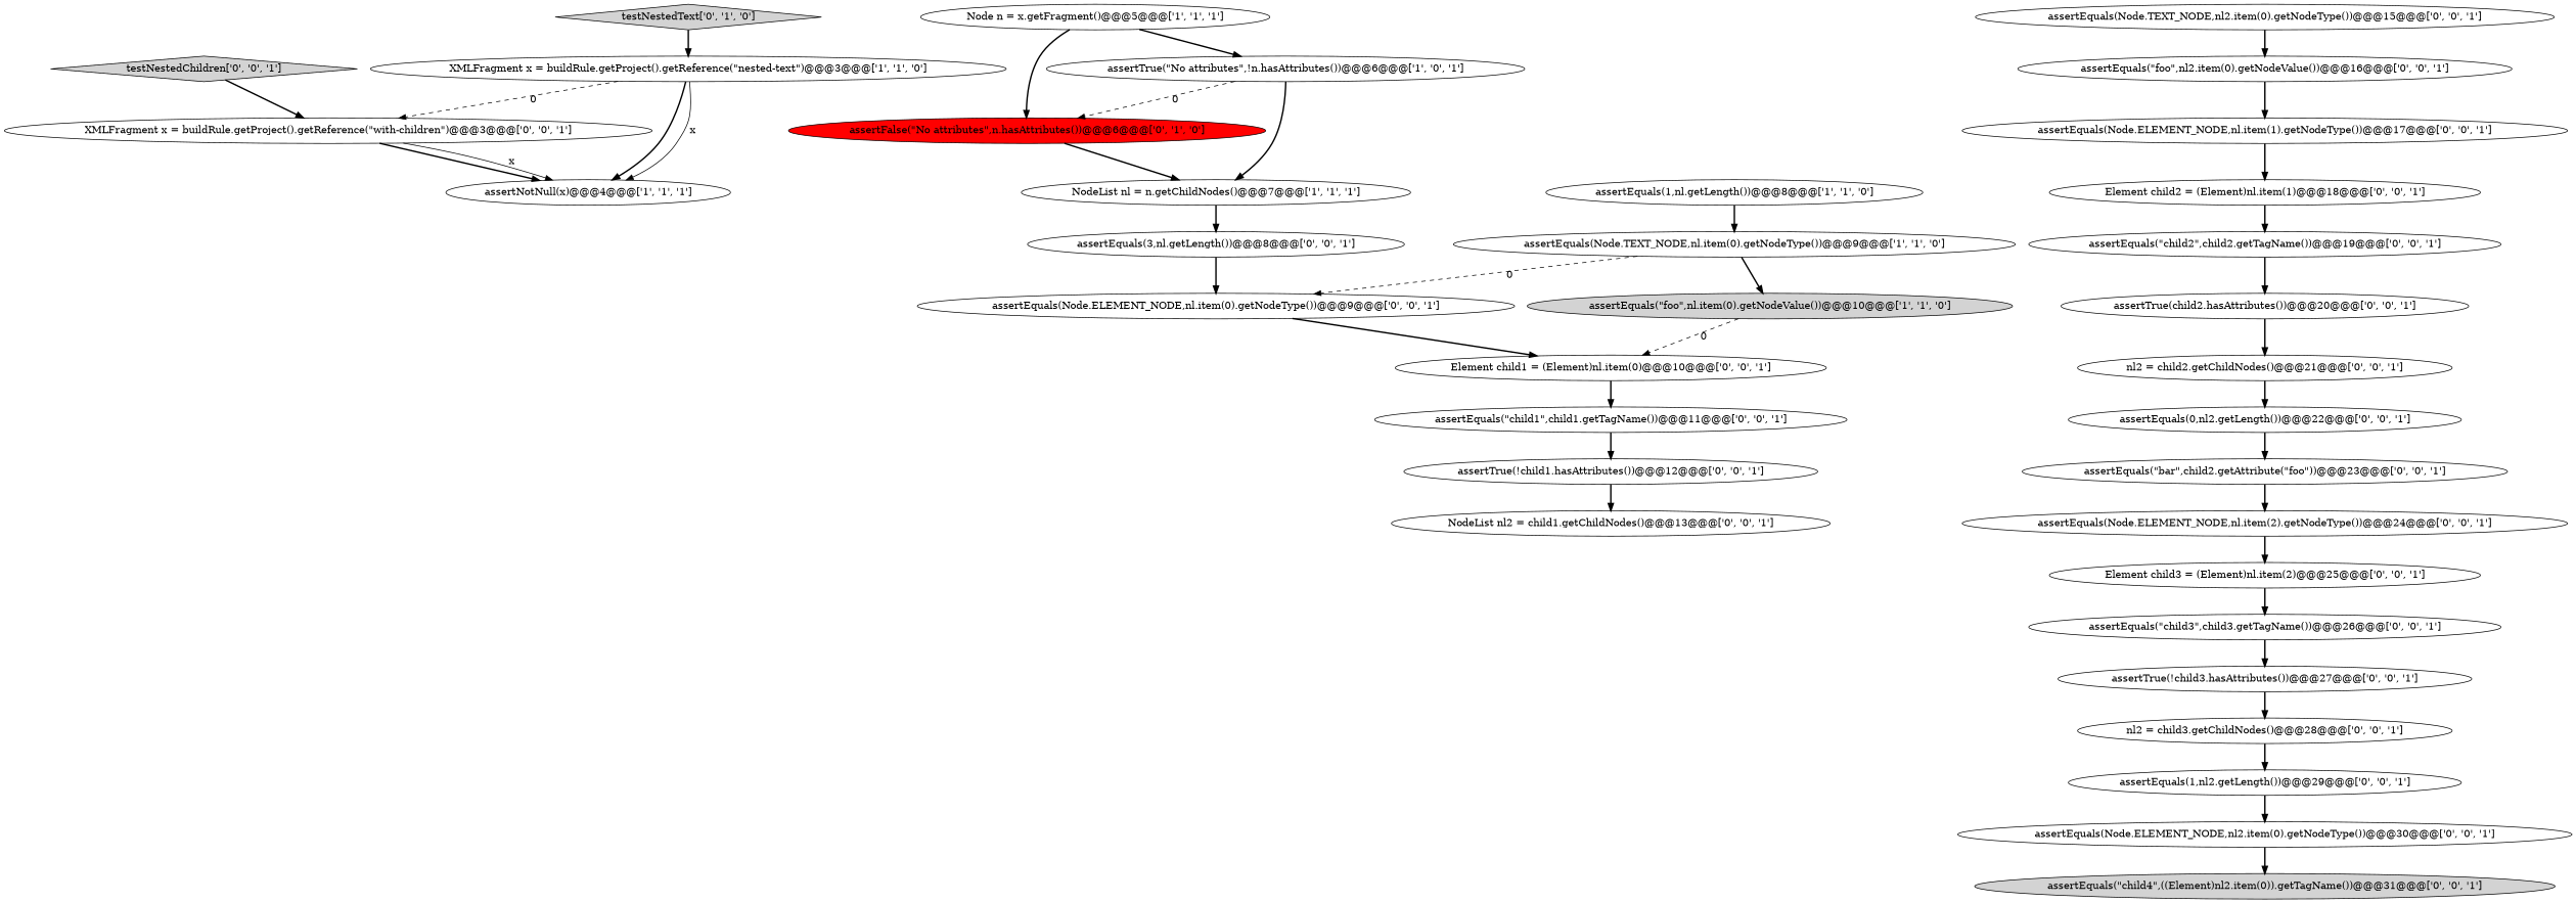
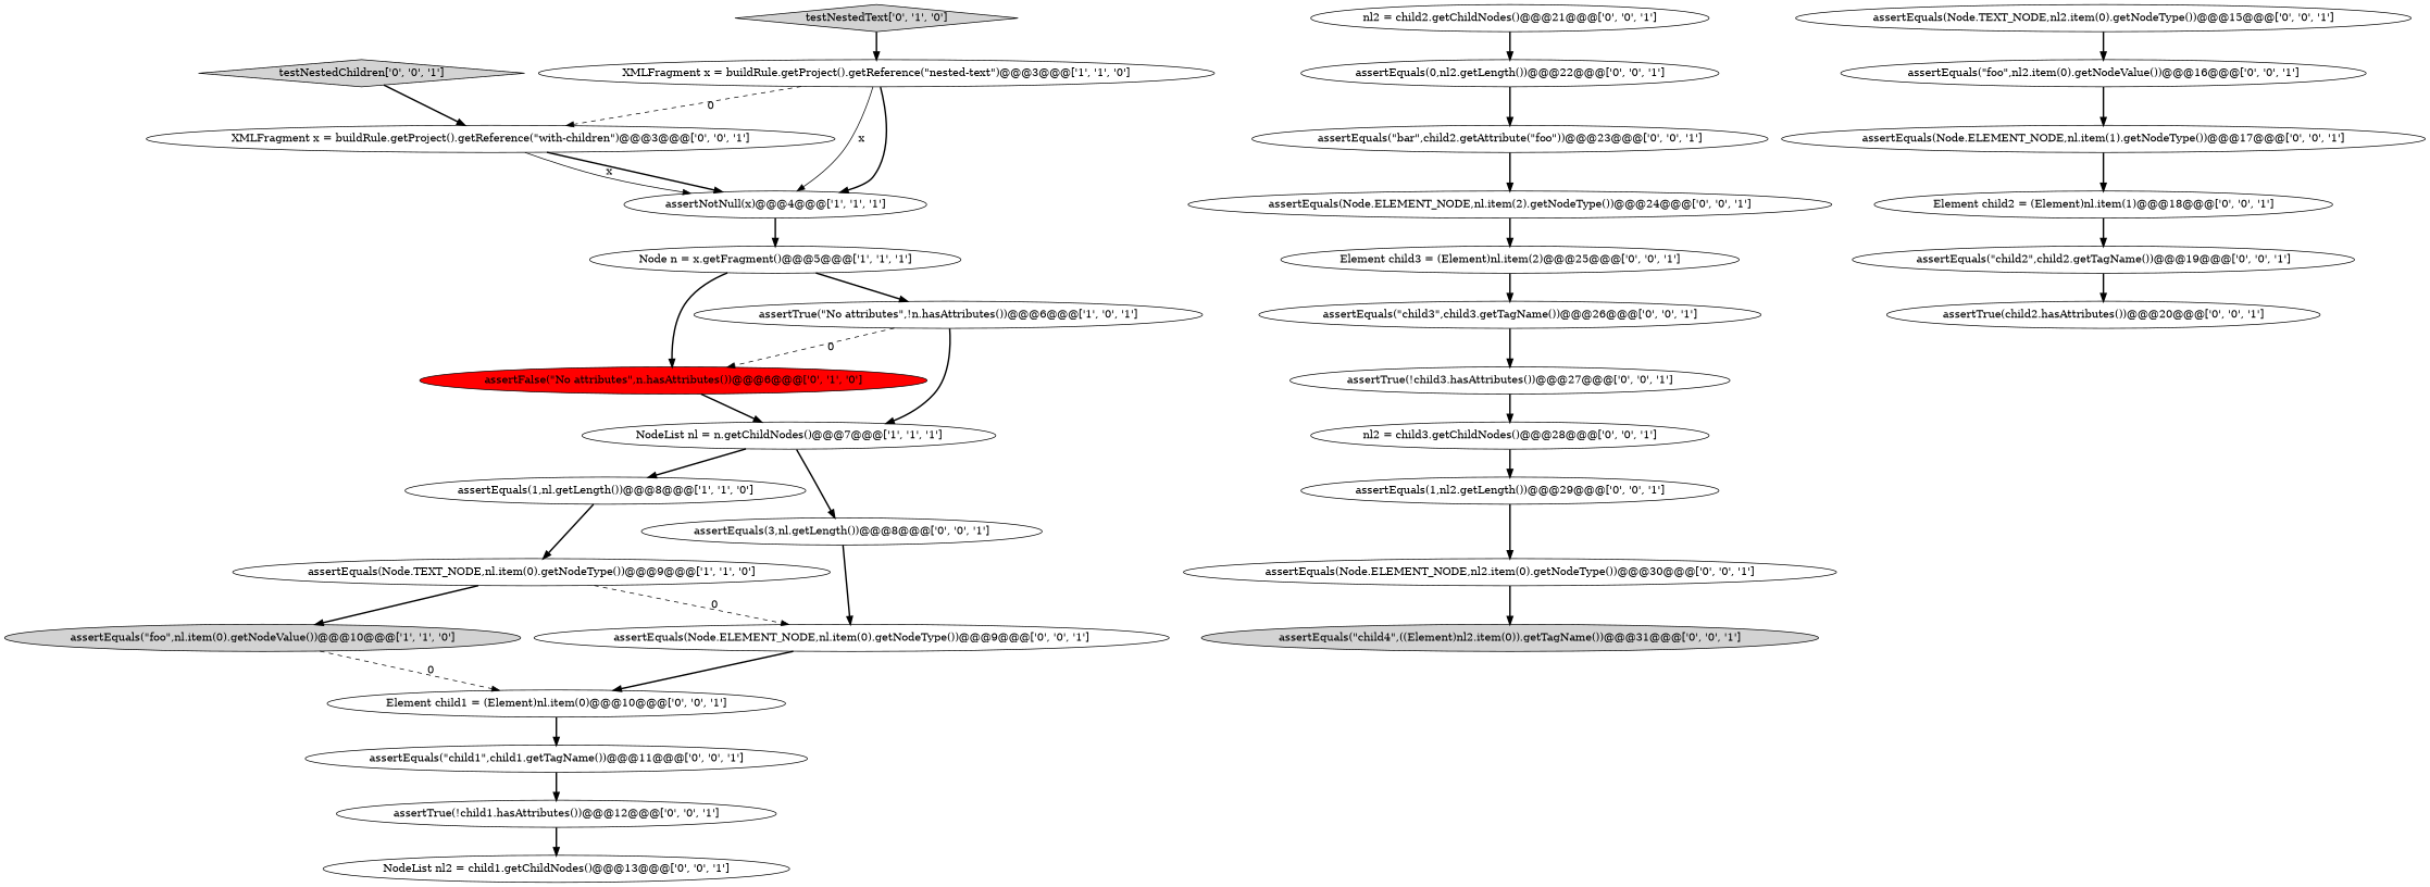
  digraph {
    node [fillcolor=white shape=ellipse style=filled]
    edge [style=bold]
    n1 [fillcolor=lightgray label="testNestedChildren['0', '0', '1']" shape=diamond]
    n2 [label="XMLFragment x = buildRule.getProject().getReference(\"with-children\")@@@3@@@['0', '0', '1']"]
    n3 [label="assertNotNull(x)@@@4@@@['1', '1', '1']"]
    n4 [label="Node n = x.getFragment()@@@5@@@['1', '1', '1']"]
    n5 [fillcolor=red label="assertFalse(\"No attributes\",n.hasAttributes())@@@6@@@['0', '1', '0']"]
    n6 [label="assertTrue(\"No attributes\",!n.hasAttributes())@@@6@@@['1', '0', '1']"]
    n7 [label="nl2 = child2.getChildNodes()@@@21@@@['0', '0', '1']"]
    n8 [label="assertEquals(0,nl2.getLength())@@@22@@@['0', '0', '1']"]
    n9 [label="assertEquals(\"bar\",child2.getAttribute(\"foo\"))@@@23@@@['0', '0', '1']"]
    n10 [label="assertEquals(Node.TEXT_NODE,nl2.item(0).getNodeType())@@@15@@@['0', '0', '1']"]
    n11 [label="assertEquals(\"foo\",nl2.item(0).getNodeValue())@@@16@@@['0', '0', '1']"]
    n12 [label="assertEquals(Node.ELEMENT_NODE,nl.item(1).getNodeType())@@@17@@@['0', '0', '1']"]
    n13 [label="assertEquals(Node.ELEMENT_NODE,nl.item(0).getNodeType())@@@9@@@['0', '0', '1']"]
    n14 [label="Element child1 = (Element)nl.item(0)@@@10@@@['0', '0', '1']"]
    n15 [label="assertEquals(\"child1\",child1.getTagName())@@@11@@@['0', '0', '1']"]
    n16 [fillcolor=lightgray label="testNestedText['0', '1', '0']" shape=diamond]
    n17 [label="XMLFragment x = buildRule.getProject().getReference(\"nested-text\")@@@3@@@['1', '1', '0']"]
    n18 [label="assertEquals(1,nl.getLength())@@@8@@@['1', '1', '0']"]
    n19 [label="assertEquals(Node.TEXT_NODE,nl.item(0).getNodeType())@@@9@@@['1', '1', '0']"]
    n20 [fillcolor=lightgray label="assertEquals(\"foo\",nl.item(0).getNodeValue())@@@10@@@['1', '1', '0']"]
    n21 [label="assertEquals(3,nl.getLength())@@@8@@@['0', '0', '1']"]
    n22 [label="NodeList nl = n.getChildNodes()@@@7@@@['1', '1', '1']"]
    n23 [label="assertTrue(!child1.hasAttributes())@@@12@@@['0', '0', '1']"]
    n24 [label="NodeList nl2 = child1.getChildNodes()@@@13@@@['0', '0', '1']"]
    n25 [label="assertEquals(Node.ELEMENT_NODE,nl2.item(0).getNodeType())@@@30@@@['0', '0', '1']"]
    n26 [fillcolor=lightgray label="assertEquals(\"child4\",((Element)nl2.item(0)).getTagName())@@@31@@@['0', '0', '1']"]
    n27 [label="assertEquals(1,nl2.getLength())@@@29@@@['0', '0', '1']"]
    n28 [label="assertEquals(Node.ELEMENT_NODE,nl.item(2).getNodeType())@@@24@@@['0', '0', '1']"]
    n29 [label="nl2 = child3.getChildNodes()@@@28@@@['0', '0', '1']"]
    n30 [label="assertEquals(\"child2\",child2.getTagName())@@@19@@@['0', '0', '1']"]
    n31 [label="assertTrue(child2.hasAttributes())@@@20@@@['0', '0', '1']"]
    n32 [label="Element child2 = (Element)nl.item(1)@@@18@@@['0', '0', '1']"]
    n33 [label="Element child3 = (Element)nl.item(2)@@@25@@@['0', '0', '1']"]
    n34 [label="assertEquals(\"child3\",child3.getTagName())@@@26@@@['0', '0', '1']"]
    n35 [label="assertTrue(!child3.hasAttributes())@@@27@@@['0', '0', '1']"]
    n1 -> n2
    n2 -> n3
    n2 -> n3 [label=x style=solid]
+   n3 -> n4
    n4 -> n5
    n4 -> n6
    n5 -> n22
    n6 -> n5 [label=0 style=dashed]
    n6 -> n22
    n7 -> n8
    n8 -> n9
    n9 -> n28
    n10 -> n11
    n11 -> n12
    n12 -> n32
    n13 -> n14
    n14 -> n15
    n15 -> n23
    n16 -> n17
    n17 -> n2 [label=0 style=dashed]
    n17 -> n3
    n17 -> n3 [label=x style=solid]
    n18 -> n19
    n19 -> n13 [label=0 style=dashed]
    n19 -> n20
    n20 -> n14 [label=0 style=dashed]
    n21 -> n13
+   n22 -> n18
    n22 -> n21
    n23 -> n24
    n25 -> n26
    n27 -> n25
    n28 -> n33
    n29 -> n27
    n30 -> n31
-   n31 -> n7
    n32 -> n30
    n33 -> n34
    n34 -> n35
    n35 -> n29
  }
